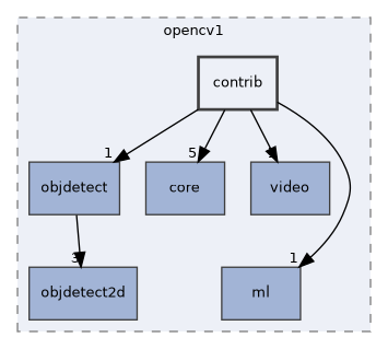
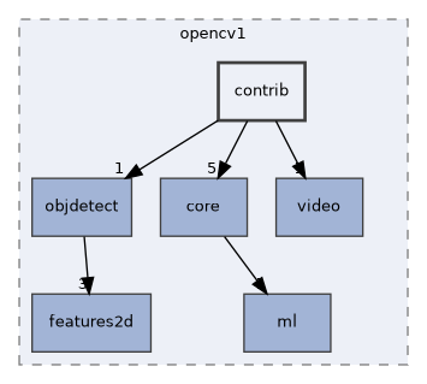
  digraph {
    compound=true
    node [color=grey25 fillcolor="#a2b4d6" fontname=Helvetica fontsize=10 shape=box style="filled,"]
    edge [fontname=Helvetica fontsize=10 headlabel=1 labeldistance=1.5 labelfontname=Helvetica labelfontsize=10]
-   n1 [label=objdetect2d]
+   n1 [label=features2d]
    n2 [label=core]
    n3 [label=objdetect]
    n4 [label=video]
    n5 [label=ml]
    n6 [fillcolor="#edf0f7" label=contrib style="filled,bold,"]
    subgraph cluster_1 {
      bgcolor="#edf0f7"
      fontname=Helvetica
      fontsize=10
      label=opencv1
      pencolor=grey50
      style="filled,dashed,"
      n1
      n2
      n3
      n4
      n5
      n6
    }
    n3 -> n1 [headlabel=3]
    n6 -> n2 [headlabel=5]
    n6 -> n3
    n6 -> n4
-   n6 -> n5
+   n2 -> n5
  }
